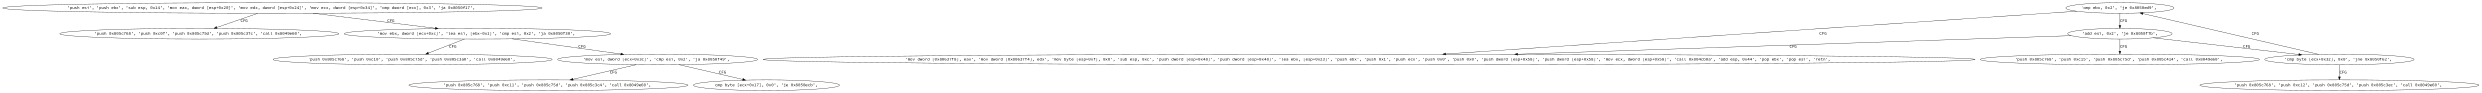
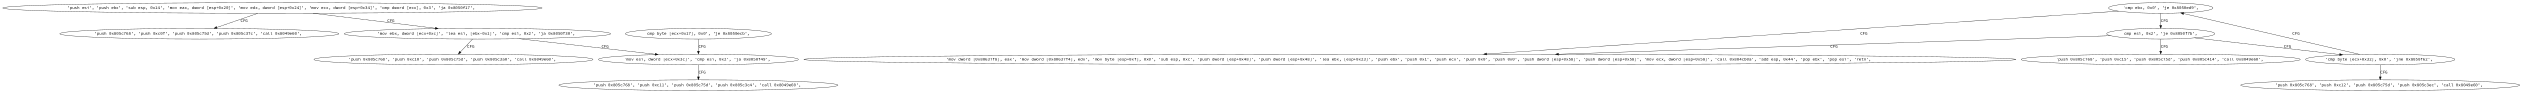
  digraph {
    fontname="Source Code Pro"
    node [fontname="Source Code Pro"]
    edge [fontname="Source Code Pro"]
    n1 [label="'push esi', 'push ebx', 'sub esp, 0x14', 'mov eax, dword [esp+0x20]', 'mov edx, dword [esp+0x24]', 'mov ecx, dword [esp+0x34]', 'cmp dword [ecx], 0x3', 'ja 0x8050f17', "]
    n2 [label="'push 0x805c768', 'push 0xc0f', 'push 0x805c75d', 'push 0x805c37c', 'call 0x8049e60', "]
    n3 [label="'mov ebx, dword [ecx+0xc]', 'lea esi, [ebx-0x1]', 'cmp esi, 0x2', 'ja 0x8050f30', "]
    n4 [label="'push 0x805c768', 'push 0xc10', 'push 0x805c75d', 'push 0x805c3a0', 'call 0x8049e60', "]
    n5 [label="'mov esi, dword [ecx+0x3c]', 'cmp esi, 0x2', 'ja 0x8050f49', "]
    n6 [label="'push 0x805c768', 'push 0xc11', 'push 0x805c75d', 'push 0x805c3c4', 'call 0x8049e60', "]
    n7 [label="'cmp byte [ecx+0x17], 0x0', 'je 0x8050ecb', "]
-   n8 [label="'cmp ebx, 0x2', 'je 0x8050ed9', "]
+   n8 [label="'cmp ebx, 0x0', 'je 0x8050ed9',"]
    n9 [label="'mov dword [0x80637f8], eax', 'mov dword [0x80637f4], edx', 'mov byte [esp+0xf], 0x0', 'sub esp, 0xc', 'push dword [esp+0x48]', 'push dword [esp+0x48]', 'lea ebx, [esp+0x23]', 'push ebx', 'push 0x1', 'push ecx', 'push 0x0', 'push 0x0', 'push dword [esp+0x58]', 'push dword [esp+0x58]', 'mov ecx, dword [esp+0x58]', 'call 0x804cb0a', 'add esp, 0x44', 'pop ebx', 'pop esi', 'retn', "]
-   n10 [label="'add esi, 0x2', 'je 0x8050f7b',"]
+   n10 [label="'cmp esi, 0x2', 'je 0x8050f7b', "]
    n11 [label="'cmp byte [ecx+0x32], 0x0', 'jne 0x8050f62', "]
    n12 [label="'push 0x805c768', 'push 0xc12', 'push 0x805c75d', 'push 0x805c3ec', 'call 0x8049e60', "]
    n13 [label="'push 0x805c768', 'push 0xc15', 'push 0x805c75d', 'push 0x805c414', 'call 0x8049e60', "]
    n1 -> n2 [label=CFG]
    n1 -> n3 [label=CFG]
    n3 -> n4 [label=CFG]
    n3 -> n5 [label=CFG]
    n5 -> n6 [label=CFG]
-   n5 -> n7 [label=CFG]
+   n7 -> n5 [label=CFG]
    n8 -> n9 [label=CFG]
    n8 -> n10 [label=CFG]
    n10 -> n9 [label=CFG]
    n10 -> n11 [label=CFG]
    n10 -> n13 [label=CFG]
    n11 -> n8 [label=CFG]
    n11 -> n12 [label=CFG]
  }
